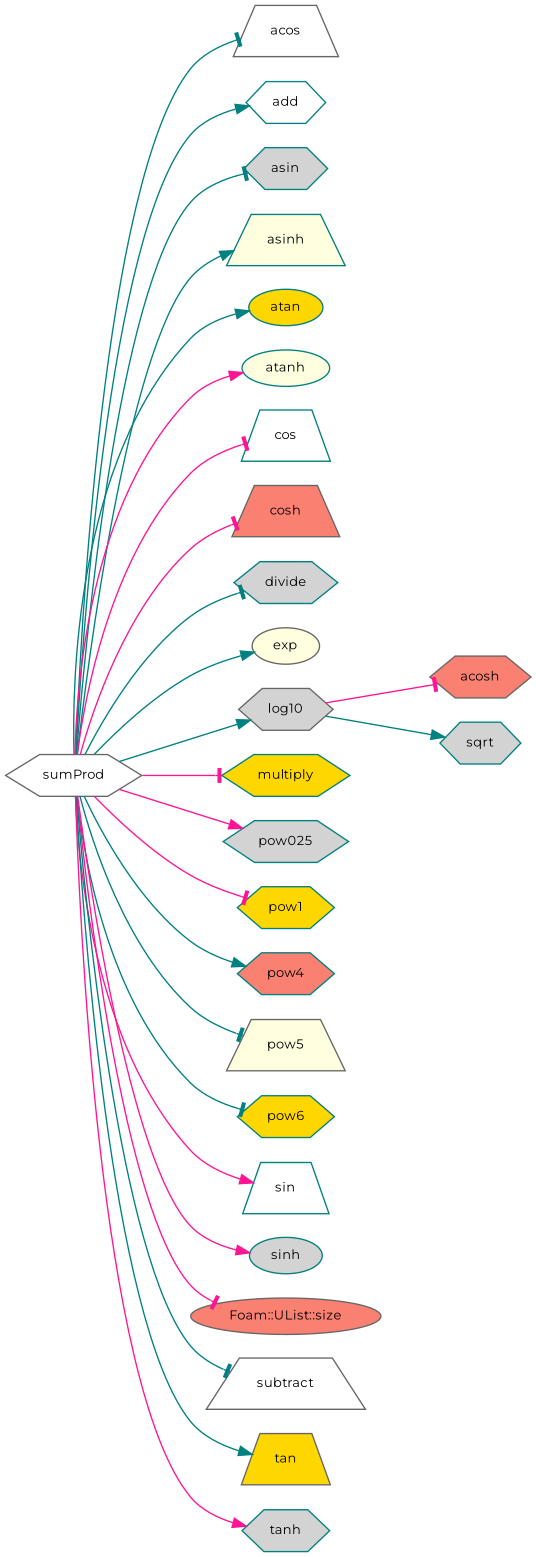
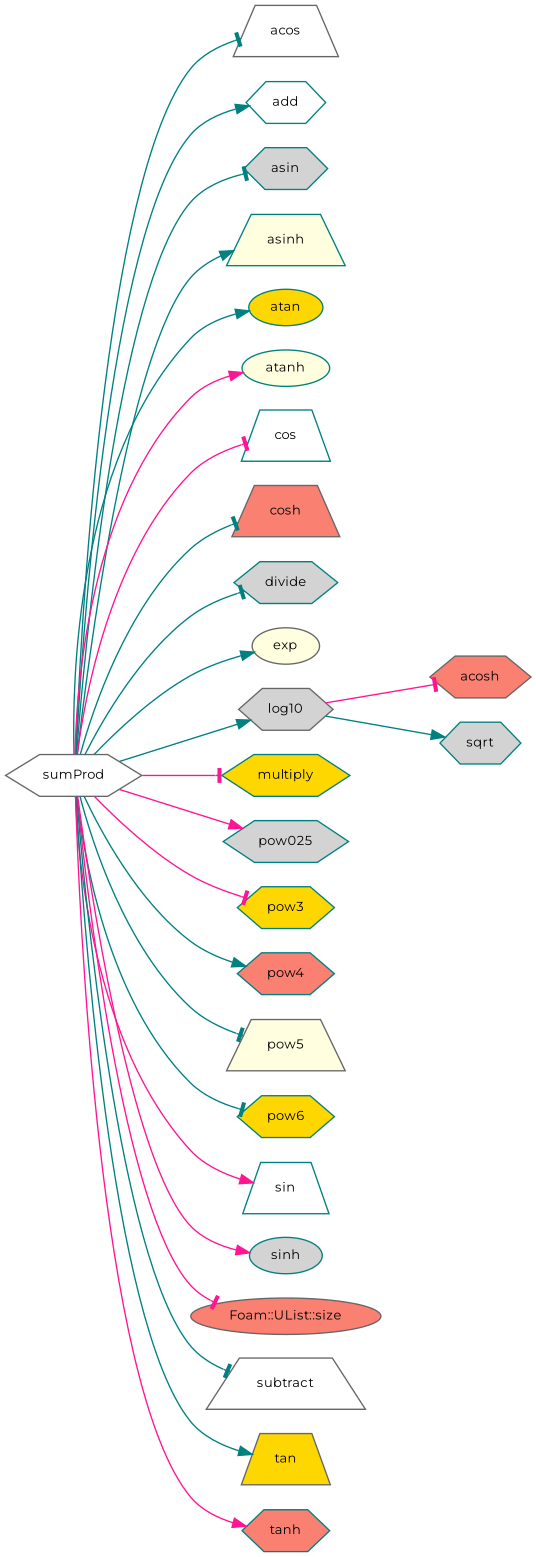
  digraph {
    fontname=Montserrat
    rankdir=LR
    node [color=teal fillcolor=lightgrey fontname=Montserrat fontsize=10 shape=hexagon style=filled]
    edge [arrowhead=normal color=teal fontname=Montserrat fontsize=10 labelfontname=Helvetica labelfontsize=10 style=solid]
    n1 [color=gray40 fillcolor=white fontcolor=black height=0.2 label=sumProd width=0.4]
    n2 [color=gray40 fillcolor=white height=0.2 label=acos shape=trapezium width=0.4]
    n3 [fillcolor=white height=0.2 label=add width=0.4]
    n4 [height=0.2 label=asin width=0.4]
    n5 [fillcolor=lightyellow height=0.2 label=asinh shape=trapezium width=0.4]
    n6 [fillcolor=gold height=0.2 label=atan shape=ellipse width=0.4]
    n7 [fillcolor=lightyellow height=0.2 label=atanh shape=ellipse width=0.4]
    n8 [fillcolor=white height=0.2 label=cos shape=trapezium width=0.4]
    n9 [color=gray40 fillcolor=salmon height=0.2 label=cosh shape=trapezium width=0.4]
    n10 [height=0.2 label=divide width=0.4]
    n11 [color=gray40 fillcolor=lightyellow height=0.2 label=exp shape=ellipse width=0.4]
    n12 [color=gray40 height=0.2 label=log10 width=0.4]
    n13 [fillcolor=gold height=0.2 label=multiply width=0.4]
    n14 [height=0.2 label=pow025 width=0.4]
-   n15 [fillcolor=gold height=0.2 label=pow1 width=0.4]
+   n15 [fillcolor=gold height=0.2 label=pow3 width=0.4]
    n16 [fillcolor=salmon height=0.2 label=pow4 width=0.4]
    n17 [color=gray40 fillcolor=lightyellow height=0.2 label=pow5 shape=trapezium width=0.4]
    n18 [fillcolor=gold height=0.2 label=pow6 width=0.4]
    n19 [fillcolor=white height=0.2 label=sin shape=trapezium width=0.4]
    n20 [height=0.2 label=sinh shape=ellipse width=0.4]
    n21 [color=gray40 fillcolor=salmon height=0.2 label="Foam::UList::size" shape=ellipse width=0.4]
    n22 [color=gray40 fillcolor=white height=0.2 label=subtract shape=trapezium width=0.4]
    n23 [color=gray40 fillcolor=gold height=0.2 label=tan shape=trapezium width=0.4]
-   n24 [height=0.2 label=tanh width=0.4]
+   n24 [fillcolor=salmon height=0.2 label=tanh width=0.4]
    n25 [color=gray40 fillcolor=salmon height=0.2 label=acosh width=0.4]
    n26 [height=0.2 label=sqrt width=0.4]
    n1 -> n2 [arrowhead=tee]
    n1 -> n3
    n1 -> n4 [arrowhead=tee]
    n1 -> n5
    n1 -> n6
    n1 -> n7 [color=deeppink]
    n1 -> n8 [arrowhead=tee color=deeppink]
-   n1 -> n9 [arrowhead=tee color=deeppink]
+   n1 -> n9 [arrowhead=tee]
    n1 -> n10 [arrowhead=tee]
    n1 -> n11
    n1 -> n12
    n1 -> n13 [arrowhead=tee color=deeppink]
    n1 -> n14 [color=deeppink]
    n1 -> n15 [arrowhead=tee color=deeppink]
    n1 -> n16
    n1 -> n17 [arrowhead=tee]
    n1 -> n18 [arrowhead=tee]
    n1 -> n19 [color=deeppink]
    n1 -> n20 [color=deeppink]
    n1 -> n21 [arrowhead=tee color=deeppink]
    n1 -> n22 [arrowhead=tee]
    n1 -> n23
    n1 -> n24 [color=deeppink]
    n12 -> n25 [arrowhead=tee color=deeppink]
    n12 -> n26
  }
